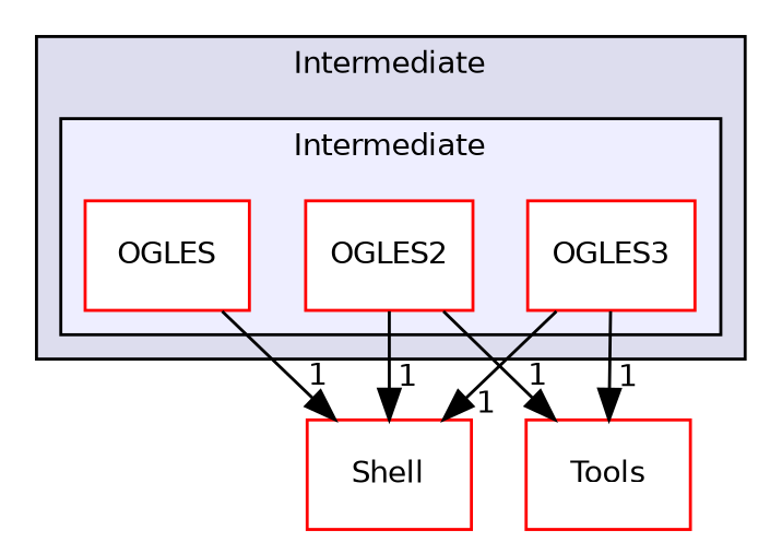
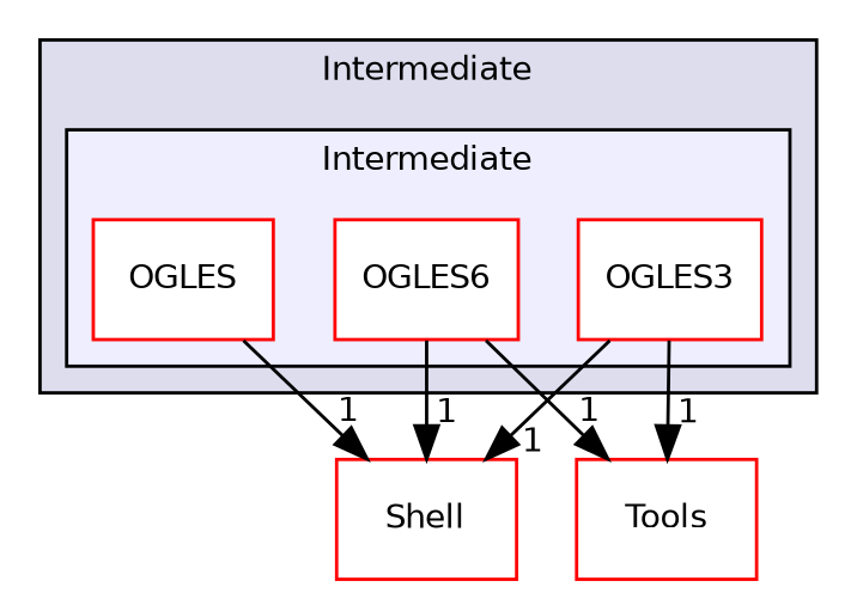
  digraph {
    compound=true
    node [color=red fillcolor=white fontname=Helvetica fontsize=10 shape=box style=filled]
    edge [headlabel=1 labeldistance=1.5 labelfontname=Helvetica labelfontsize=10]
    n1 [label=OGLES]
-   n2 [label=OGLES2]
+   n2 [label=OGLES6]
    n3 [label=OGLES3]
    n4 [label=Shell]
    n5 [label=Tools]
    subgraph cluster_1 {
      bgcolor="#ddddee"
      fontname=Helvetica
      fontsize=10
      label=Intermediate
      pencolor=black
      subgraph cluster_2 {
        bgcolor="#eeeeff"
        fontname=Helvetica
        fontsize=10
        label=Intermediate
        pencolor=black
        n1
        n2
        n3
      }
    }
    n1 -> n4
    n2 -> n4
    n2 -> n5
    n3 -> n4
    n3 -> n5
  }
